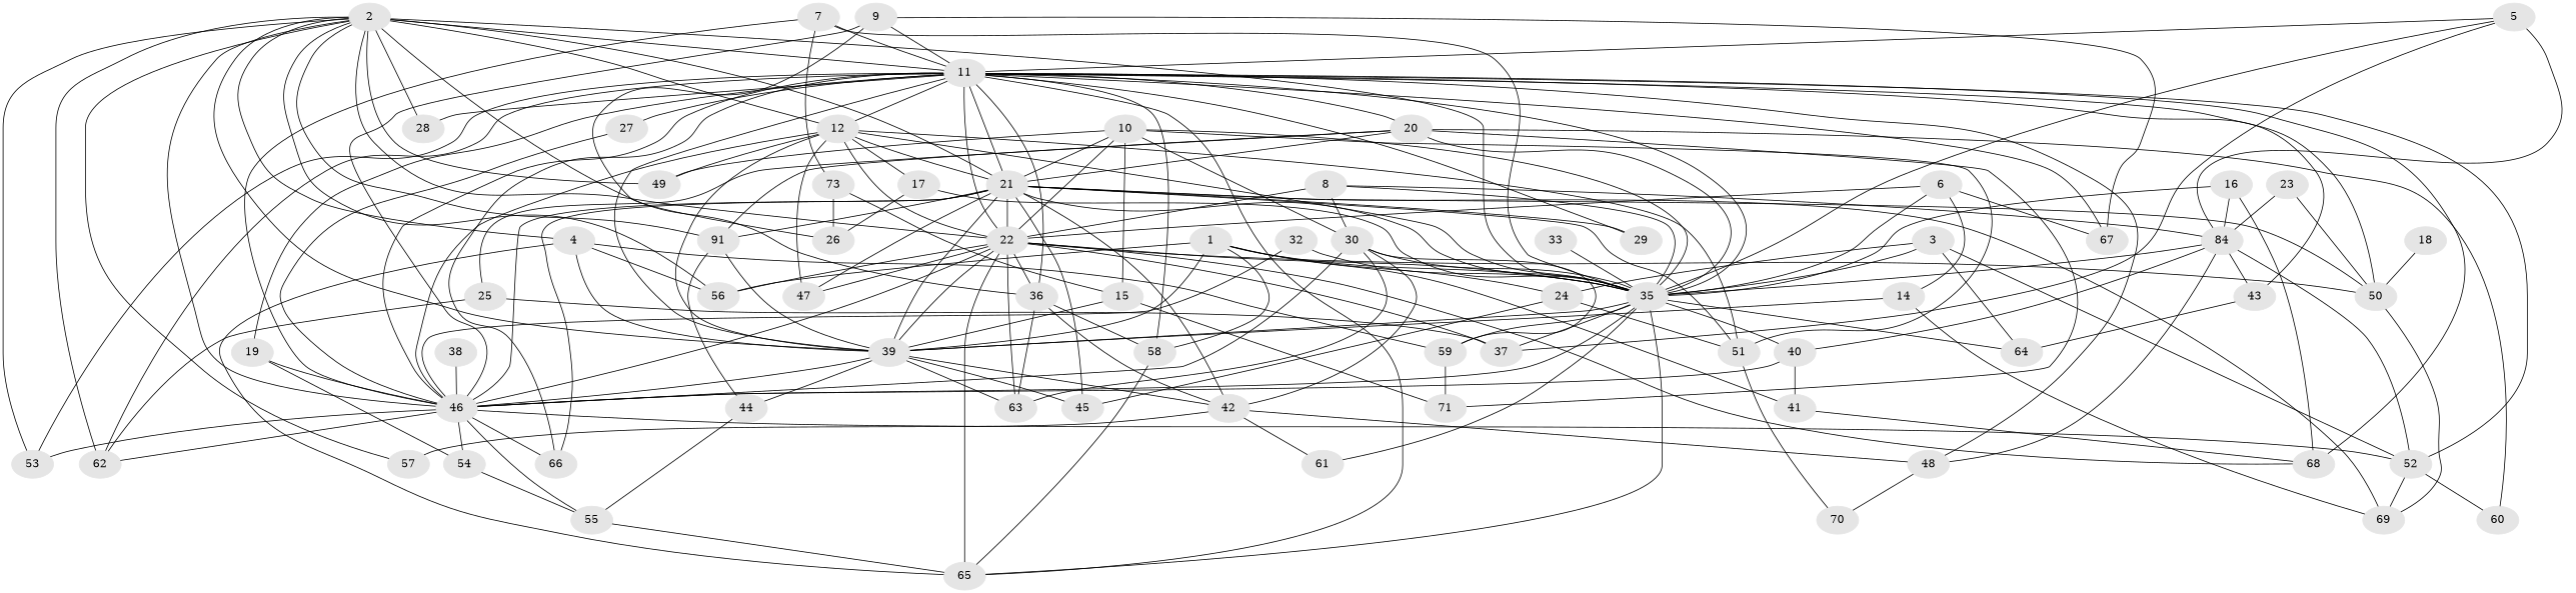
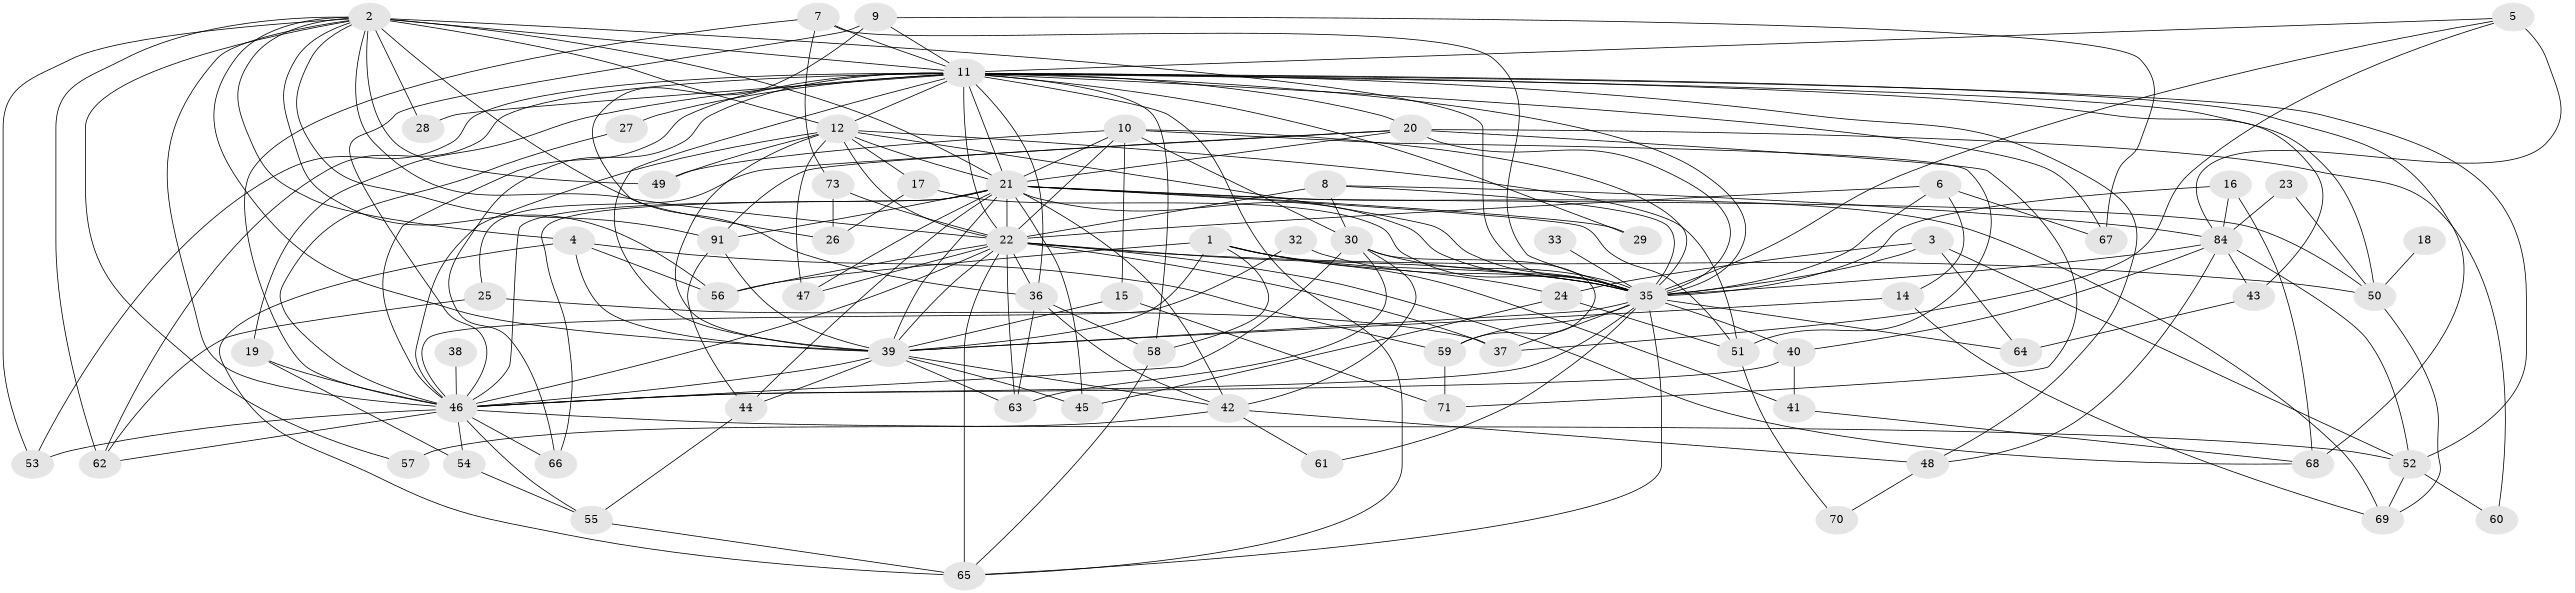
  graph {
    node [color=gray90 style=filled]
    edge [weight=1.0]
    1
    24
    35
    39
    41
    56
    58
    51
    45
    46
    64
    59
    65
    37
    40
    61
    42
    44
    63
    68
    2
    4
    11
    12
    21
    22
    28
    n28 [label=91]
    36
    49
    53
    57
    62
    52
    67
    19
    20
    27
    29
    43
    48
    50
    66
    17
    47
    69
    54
    55
    3
    60
    71
    5
    n53 [label=84]
    6
    14
    7
    n57 [label=73]
    26
    8
    30
    9
    10
    15
    70
    25
    16
    18
    23
    32
    33
    38
    1 -- 24
    1 -- 35
    1 -- 39
    1 -- 41
    1 -- 56
    1 -- 58
    24 -- 51
    24 -- 45
    35 -- 39 [weight=2.0]
    35 -- 46 [weight=2.0]
    35 -- 64
    35 -- 59
    35 -- 65
    35 -- 37
    35 -- 40
    35 -- 61
    39 -- 45
    39 -- 46
    39 -- 42
    39 -- 44
    39 -- 63
    41 -- 68
    58 -- 65
    51 -- 70
    46 -- 53
    46 -- 62
    46 -- 52
    46 -- 66 [weight=2.0]
    46 -- 54
    46 -- 55
    59 -- 71
    40 -- 41
    40 -- 46
    42 -- 61
    42 -- 57 [weight=2.0]
    42 -- 48
    44 -- 55
    2 -- 35 [weight=3.0]
    2 -- 39
    2 -- 56
    2 -- 46
    2 -- 4
    2 -- 11 [weight=2.0]
    2 -- 12 [weight=2.0]
    2 -- 21
    2 -- 22
    2 -- 28
    2 -- n28
    2 -- 36
    2 -- 49
    2 -- 53
    2 -- 57
    2 -- 62
    4 -- 39
    4 -- 56
    4 -- 59
    4 -- 65
    11 -- 35 [weight=4.0]
    11 -- 39 [weight=2.0]
    11 -- 58
    11 -- 46 [weight=4.0]
    11 -- 65
    11 -- 68 [weight=2.0]
    11 -- 12 [weight=3.0]
    11 -- 21 [weight=2.0]
    11 -- 22 [weight=2.0]
    11 -- 28
    11 -- 36
    11 -- 53 [weight=2.0]
    11 -- 62
    11 -- 52 [weight=2.0]
    11 -- 67
    11 -- 19
    11 -- 20
    11 -- 27
    11 -- 29
    11 -- 43 [weight=2.0]
    11 -- 48
    11 -- 50
    11 -- 66
    12 -- 35 [weight=2.0]
    12 -- 39
    12 -- 51
    12 -- 46
    12 -- 21 [weight=2.0]
    12 -- 22
    12 -- 49
    12 -- 17
    12 -- 47 [weight=2.0]
    21 -- 35 [weight=3.0]
    21 -- 39 [weight=2.0]
    21 -- 51
    21 -- 45
    21 -- 46
    21 -- 42
+   21 -- 44
    21 -- 22 [weight=2.0]
    21 -- n28
    21 -- 29
    21 -- 50
    21 -- 66
    21 -- 47
    21 -- 69
    22 -- 35 [weight=2.0]
    22 -- 39
    22 -- 56
    22 -- 46
    22 -- 65 [weight=2.0]
    22 -- 37
    22 -- 63
    22 -- 68
    22 -- 36
    22 -- 50
    22 -- 47
    n28 -- 39
    n28 -- 44
    36 -- 58
    36 -- 42
    36 -- 63
    52 -- 69
    52 -- 60
    19 -- 46
    19 -- 54
    20 -- 35 [weight=2.0]
    20 -- 21
    20 -- n28
    20 -- 60
    20 -- 71
    20 -- 25
    27 -- 46
    43 -- 64
    48 -- 70
    50 -- 69
    17 -- 35
    17 -- 26
    54 -- 55
    55 -- 65
    3 -- 24
    3 -- 35
    3 -- 64
    3 -- 52
    5 -- 35
    5 -- 37
    5 -- 11
    5 -- n53
    n53 -- 35
    n53 -- 40
    n53 -- 52
    n53 -- 43
    n53 -- 48
    6 -- 35
    6 -- 22
    6 -- 67
    6 -- 14
    14 -- 39
    14 -- 69
    7 -- 35
    7 -- 46
    7 -- 11
    7 -- n57
-   n57 -- 15
+   n57 -- 22
    n57 -- 26
    8 -- 35
    8 -- 22
    8 -- n53
    8 -- 30
    30 -- 35
    30 -- 46
    30 -- 59
    30 -- 42
    30 -- 63
    9 -- 46
    9 -- 11
    9 -- 67
    9 -- 26
    10 -- 35
    10 -- 51
    10 -- 21
    10 -- 22
    10 -- 49
    10 -- 30
    10 -- 15
    15 -- 39
    15 -- 71
    25 -- 37
    25 -- 62
    16 -- 35
    16 -- 68
    16 -- n53
    18 -- 50
    23 -- 50
    23 -- n53
    32 -- 35
    32 -- 46
    33 -- 35 [weight=2.0]
    38 -- 46
  }
